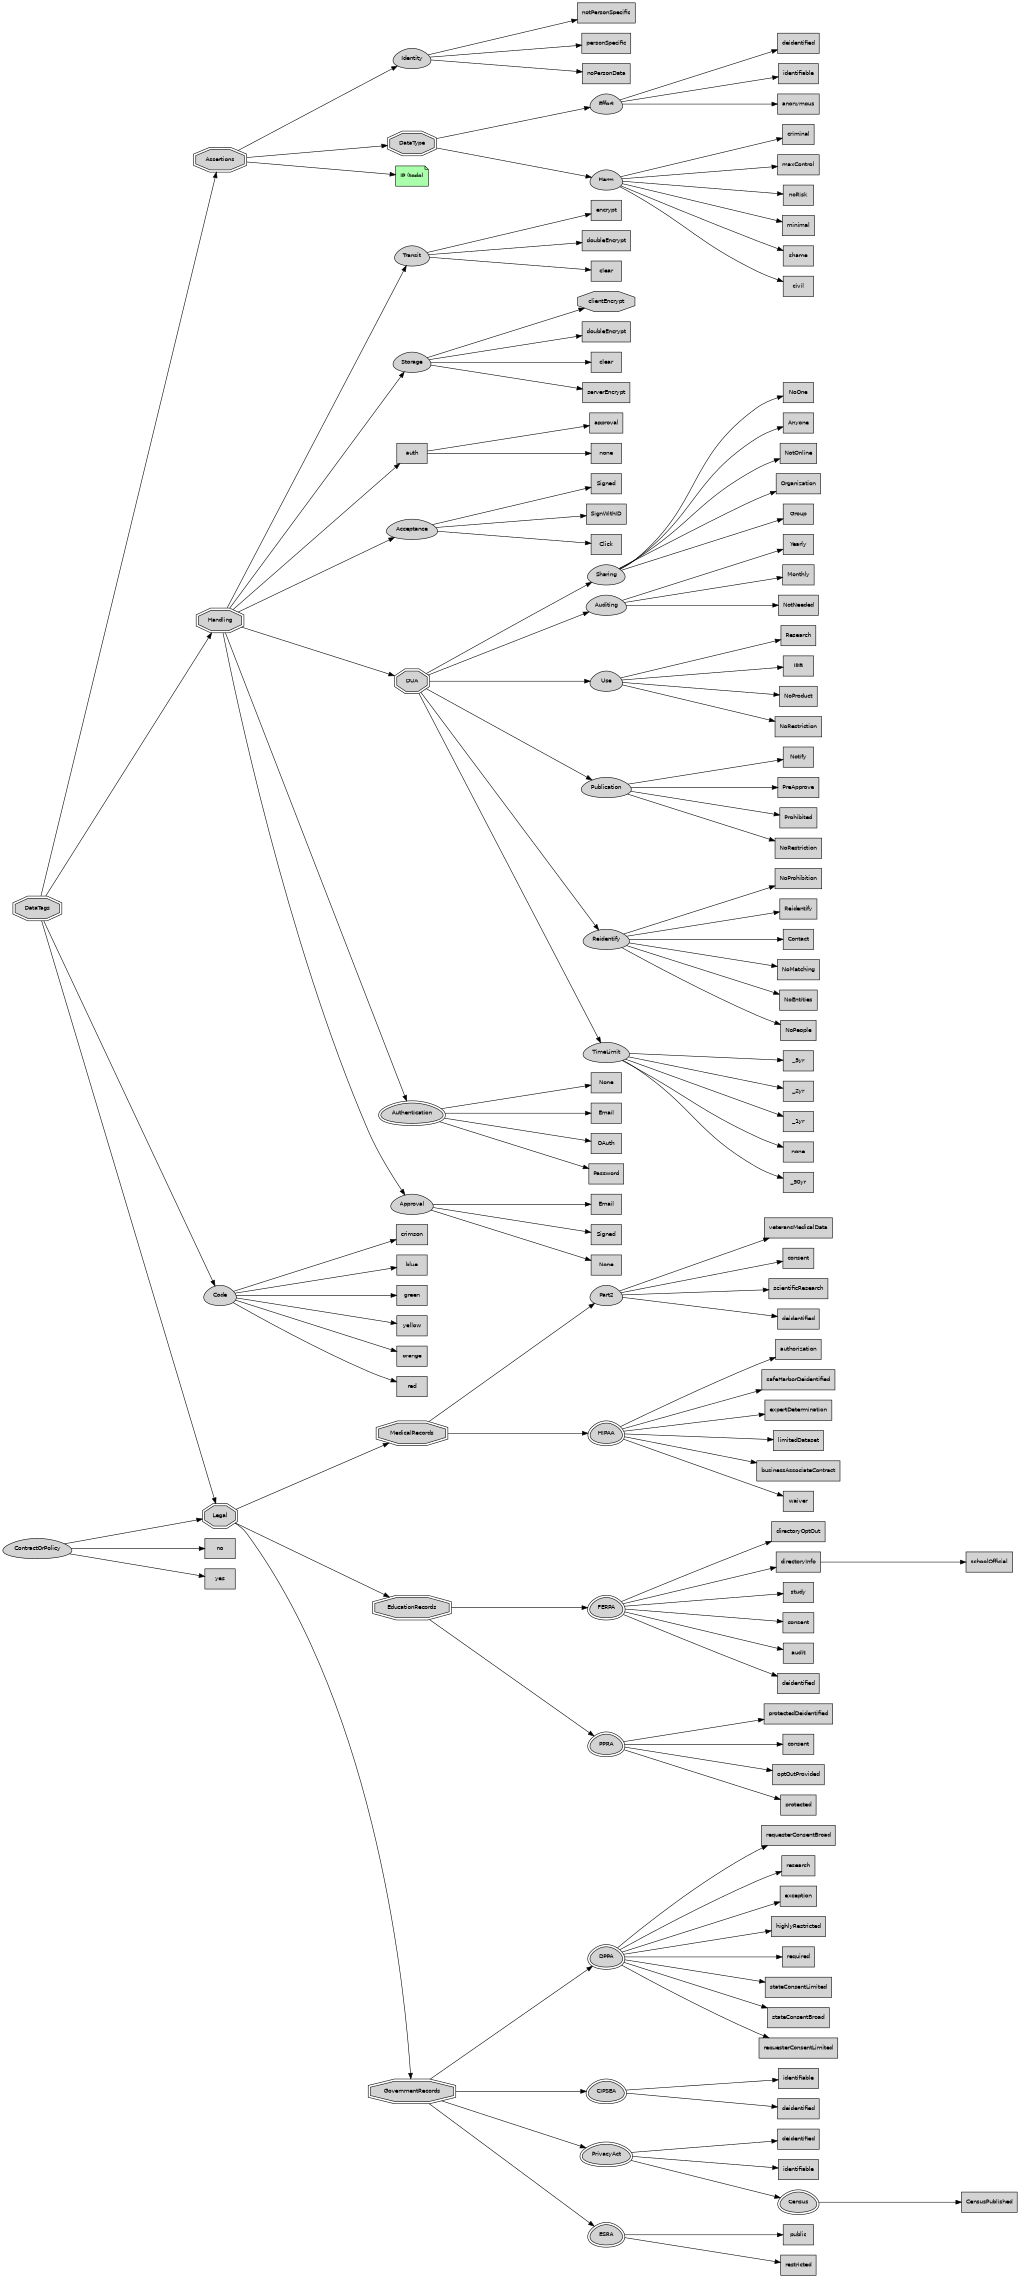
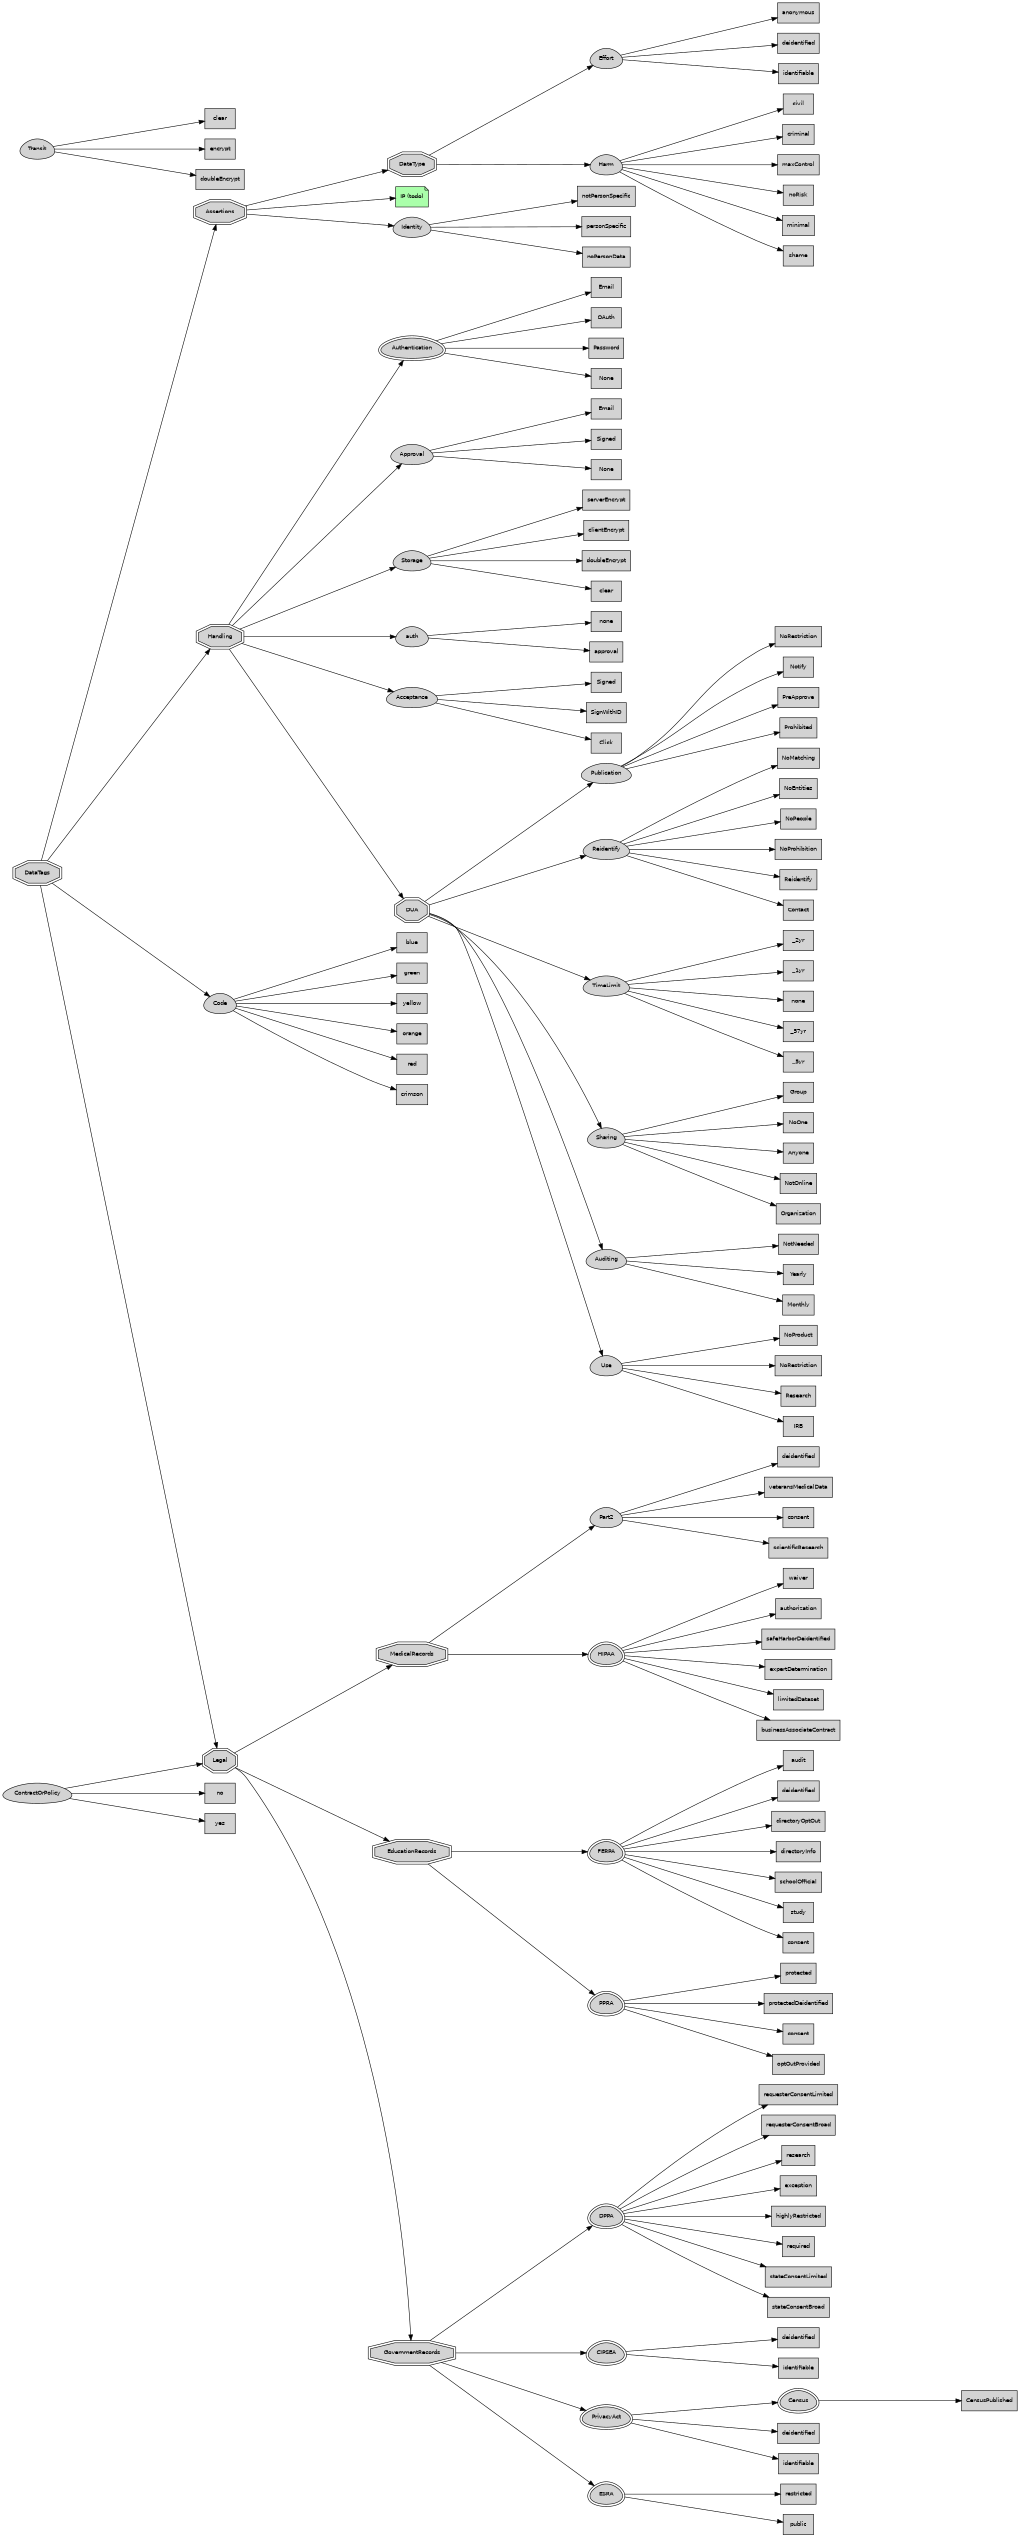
  digraph {
    rankdir=LR
    ranksep=3
    node [fillcolor=lightgray fontname=Helvetica fontsize=10 shape=box style=filled]
    edge [fontname=Helvetica fontsize=10]
    n1 [label=DataTags peripheries=2 shape=octagon]
    n2 [label=Legal peripheries=2 shape=octagon]
    n3 [label=Assertions peripheries=2 shape=octagon]
    n4 [label=Handling peripheries=2 shape=octagon]
    n5 [label=Code shape=egg]
    n6 [label=MedicalRecords peripheries=2 shape=octagon]
    n7 [label=EducationRecords peripheries=2 shape=octagon]
    n8 [label=GovernmentRecords peripheries=2 shape=octagon]
    n9 [label=DataType peripheries=2 shape=octagon]
    n10 [fillcolor="#AAFFAA" label="IP (todo)" shape=note]
    n11 [label=Identity shape=egg]
    n12 [label=Authentication peripheries=2 shape=egg]
    n13 [label=Approval shape=egg]
    n14 [label=Transit shape=egg]
    n15 [label=Storage shape=egg]
-   n16 [label=auth]
+   n16 [label=auth shape=egg]
    n17 [label=Acceptance shape=egg]
    n18 [label=DUA peripheries=2 shape=octagon]
    n19 [label=blue]
    n20 [label=green]
    n21 [label=yellow]
    n22 [label=orange]
    n23 [label=red]
    n24 [label=crimson]
    n25 [label=Part2 shape=egg]
    n26 [label=HIPAA peripheries=2 shape=egg]
    n27 [label=FERPA peripheries=2 shape=egg]
    n28 [label=PPRA peripheries=2 shape=egg]
    n29 [label=ContractOrPolicy shape=egg]
    n30 [label=no]
    n31 [label=yes]
    n32 [label=DPPA peripheries=2 shape=egg]
    n33 [label=CIPSEA peripheries=2 shape=egg]
    n34 [label=PrivacyAct peripheries=2 shape=egg]
    n35 [label=ESRA peripheries=2 shape=egg]
    n36 [label=deidentified]
    n37 [label=veteransMedicalData]
    n38 [label=consent]
    n39 [label=scientificResearch]
    n40 [label=waiver]
    n41 [label=authorization]
    n42 [label=safeHarborDeidentified]
    n43 [label=expertDetermination]
    n44 [label=limitedDataset]
    n45 [label=businessAssociateContract]
    n46 [label=deidentified]
    n47 [label=directoryOptOut]
    n48 [label=directoryInfo]
    n49 [label=schoolOfficial]
    n50 [label=study]
    n51 [label=consent]
    n52 [label=audit]
    n53 [label=protected]
    n54 [label=protectedDeidentified]
    n55 [label=consent]
    n56 [label=optOutProvided]
    n57 [label=highlyRestricted]
    n58 [label=required]
    n59 [label=stateConsentLimited]
    n60 [label=stateConsentBroad]
    n61 [label=requesterConsentLimited]
    n62 [label=requesterConsentBroad]
    n63 [label=research]
    n64 [label=exception]
    n65 [label=deidentified]
    n66 [label=identifiable]
    n67 [label=Census peripheries=2 shape=egg]
    n68 [label=deidentified]
    n69 [label=identifiable]
    n70 [label=CensusPublished]
    n71 [label=restricted]
    n72 [label=public]
    n73 [label=Harm shape=egg]
    n74 [label=Effort shape=egg]
    n75 [label=noPersonData]
    n76 [label=notPersonSpecific]
    n77 [label=personSpecific]
    n78 [label=noRisk]
    n79 [label=minimal]
    n80 [label=shame]
    n81 [label=civil]
    n82 [label=criminal]
    n83 [label=maxControl]
    n84 [label=anonymous]
    n85 [label=deidentified]
    n86 [label=identifiable]
    n87 [label=None]
    n88 [label=Email]
    n89 [label=OAuth]
    n90 [label=Password]
    n91 [label=None]
    n92 [label=Email]
    n93 [label=Signed]
    n94 [label=clear]
    n95 [label=encrypt]
    n96 [label=doubleEncrypt]
    n97 [label=clear]
    n98 [label=serverEncrypt]
-   n99 [label=clientEncrypt shape=octagon]
+   n99 [label=clientEncrypt]
    n100 [label=doubleEncrypt]
    n101 [label=approval]
    n102 [label=none]
    n103 [label=Click]
    n104 [label=Signed]
    n105 [label=SignWithID]
    n106 [label=Use shape=egg]
    n107 [label=Publication shape=egg]
    n108 [label=Reidentify shape=egg]
    n109 [label=TimeLimit shape=egg]
    n110 [label=Sharing shape=egg]
    n111 [label=Auditing shape=egg]
    n112 [label=NoRestriction]
    n113 [label=Research]
    n114 [label=IRB]
    n115 [label=NoProduct]
    n116 [label=NoRestriction]
    n117 [label=Notify]
    n118 [label=PreApprove]
    n119 [label=Prohibited]
    n120 [label=NoMatching]
    n121 [label=NoEntities]
    n122 [label=NoPeople]
    n123 [label=NoProhibition]
    n124 [label=Reidentify]
    n125 [label=Contact]
    n126 [label=none]
-   n127 [label=_50yr]
+   n127 [label=_57yr]
    n128 [label=_5yr]
    n129 [label=_2yr]
    n130 [label=_1yr]
    n131 [label=Anyone]
    n132 [label=NotOnline]
    n133 [label=Organization]
    n134 [label=Group]
    n135 [label=NoOne]
    n136 [label=NotNeeded]
    n137 [label=Yearly]
    n138 [label=Monthly]
    n1 -> n2
    n1 -> n3
    n1 -> n4
    n1 -> n5
    n2 -> n6
    n2 -> n7
    n2 -> n8
    n3 -> n9
    n3 -> n10
    n3 -> n11
    n4 -> n12
    n4 -> n13
-   n4 -> n14
    n4 -> n15
    n4 -> n16
    n4 -> n17
    n4 -> n18
    n5 -> n19
    n5 -> n20
    n5 -> n21
    n5 -> n22
    n5 -> n23
    n5 -> n24
    n6 -> n25
    n6 -> n26
    n7 -> n27
    n7 -> n28
    n8 -> n32
    n8 -> n33
    n8 -> n34
    n8 -> n35
    n9 -> n73
    n9 -> n74
    n11 -> n75
    n11 -> n76
    n11 -> n77
    n12 -> n87
    n12 -> n88
    n12 -> n89
    n12 -> n90
    n13 -> n91
    n13 -> n92
    n13 -> n93
    n14 -> n94
    n14 -> n95
    n14 -> n96
    n15 -> n97
    n15 -> n98
    n15 -> n99
    n15 -> n100
    n16 -> n101
    n16 -> n102
    n17 -> n103
    n17 -> n104
    n17 -> n105
    n18 -> n106
    n18 -> n107
    n18 -> n108
    n18 -> n109
    n18 -> n110
    n18 -> n111
    n25 -> n36
    n25 -> n37
    n25 -> n38
    n25 -> n39
    n26 -> n40
    n26 -> n41
    n26 -> n42
    n26 -> n43
    n26 -> n44
    n26 -> n45
    n27 -> n46
    n27 -> n47
    n27 -> n48
-   n48 -> n49
+   n27 -> n49
    n27 -> n50
    n27 -> n51
    n27 -> n52
    n28 -> n53
    n28 -> n54
    n28 -> n55
    n28 -> n56
    n29 -> n2
    n29 -> n30
    n29 -> n31
    n32 -> n57
    n32 -> n58
    n32 -> n59
    n32 -> n60
    n32 -> n61
    n32 -> n62
    n32 -> n63
    n32 -> n64
    n33 -> n65
    n33 -> n66
    n34 -> n67
    n34 -> n68
    n34 -> n69
    n35 -> n71
    n35 -> n72
    n67 -> n70
    n73 -> n78
    n73 -> n79
    n73 -> n80
    n73 -> n81
    n73 -> n82
    n73 -> n83
    n74 -> n84
    n74 -> n85
    n74 -> n86
    n106 -> n112
    n106 -> n113
    n106 -> n114
    n106 -> n115
    n107 -> n116
    n107 -> n117
    n107 -> n118
    n107 -> n119
    n108 -> n120
    n108 -> n121
    n108 -> n122
    n108 -> n123
    n108 -> n124
    n108 -> n125
    n109 -> n126
    n109 -> n127
    n109 -> n128
    n109 -> n129
    n109 -> n130
    n110 -> n131
    n110 -> n132
    n110 -> n133
    n110 -> n134
    n110 -> n135
    n111 -> n136
    n111 -> n137
    n111 -> n138
  }
